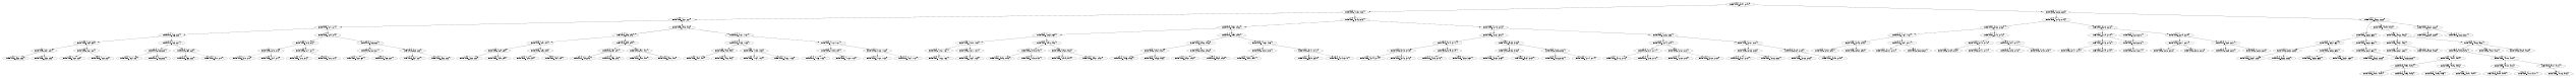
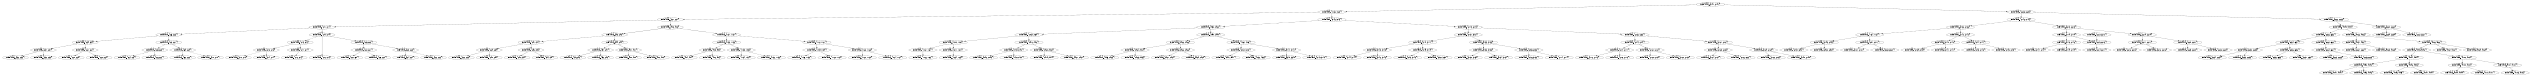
  digraph {
    n1 [label="Node{data=[6191, 6191]}"]
    n2 [label="Node{data=[1165, 1165]}"]
    n3 [label="Node{data=[8823, 8823]}"]
    n4 [label="Node{data=[887, 887]}"]
    n5 [label="Node{data=[5743, 5743]}"]
    n6 [label="Node{data=[8746, 8746]}"]
    n7 [label="Node{data=[8866, 8866]}"]
    n8 [label="Node{data=[871, 871]}"]
    n9 [label="Node{data=[903, 903]}"]
    n10 [label="Node{data=[2982, 2982]}"]
    n11 [label="Node{data=[6175, 6175]}"]
    n12 [label="Node{data=[863, 863]}"]
    n13 [label="Node{data=[879, 879]}"]
    n14 [label="Node{data=[895, 895]}"]
    n15 [label="Node{data=[1157, 1157]}"]
    n16 [label="Node{data=[859, 859]}"]
    n17 [label="Node{data=[867, 867]}"]
    n18 [label="Node{data=[875, 875]}"]
    n19 [label="Node{data=[883, 883]}"]
    n20 [label="Node{data=[857, 857]}"]
    n21 [label="Node{data=[861, 861]}"]
    n22 [label="Node{data=[865, 865]}"]
    n23 [label="Node{data=[869, 869]}"]
    n24 [label="Node{data=[856, 856]}"]
    n25 [label="Node{data=[858, 858]}"]
    n26 [label="Node{data=[860, 860]}"]
    n27 [label="Node{data=[862, 862]}"]
    n28 [label="Node{data=[864, 864]}"]
    n29 [label="Node{data=[866, 866]}"]
    n30 [label="Node{data=[868, 868]}"]
    n31 [label="Node{data=[870, 870]}"]
    n32 [label="Node{data=[873, 873]}"]
    n33 [label="Node{data=[877, 877]}"]
    n34 [label="Node{data=[881, 881]}"]
    n35 [label="Node{data=[885, 885]}"]
    n36 [label="Node{data=[872, 872]}"]
    n37 [label="Node{data=[874, 874]}"]
    n38 [label="Node{data=[876, 876]}"]
    n39 [label="Node{data=[878, 878]}"]
    n40 [label="Node{data=[880, 880]}"]
    n41 [label="Node{data=[882, 882]}"]
    n42 [label="Node{data=[884, 884]}"]
    n43 [label="Node{data=[886, 886]}"]
    n44 [label="Node{data=[891, 891]}"]
    n45 [label="Node{data=[899, 899]}"]
    n46 [label="Node{data=[1153, 1153]}"]
    n47 [label="Node{data=[1161, 1161]}"]
    n48 [label="Node{data=[889, 889]}"]
    n49 [label="Node{data=[893, 893]}"]
    n50 [label="Node{data=[897, 897]}"]
    n51 [label="Node{data=[901, 901]}"]
    n52 [label="Node{data=[888, 888]}"]
    n53 [label="Node{data=[890, 890]}"]
    n54 [label="Node{data=[892, 892]}"]
    n55 [label="Node{data=[894, 894]}"]
    n56 [label="Node{data=[896, 896]}"]
    n57 [label="Node{data=[898, 898]}"]
    n58 [label="Node{data=[900, 900]}"]
    n59 [label="Node{data=[902, 902]}"]
    n60 [label="Node{data=[905, 905]}"]
    n61 [label="Node{data=[1155, 1155]}"]
    n62 [label="Node{data=[1159, 1159]}"]
    n63 [label="Node{data=[1163, 1163]}"]
    n64 [label="Node{data=[904, 904]}"]
    n65 [label="Node{data=[906, 906]}"]
    n66 [label="Node{data=[1154, 1154]}"]
    n67 [label="Node{data=[1156, 1156]}"]
    n68 [label="Node{data=[1158, 1158]}"]
    n69 [label="Node{data=[1160, 1160]}"]
    n70 [label="Node{data=[1162, 1162]}"]
    n71 [label="Node{data=[1164, 1164]}"]
    n72 [label="Node{data=[2069, 2069]}"]
    n73 [label="Node{data=[2990, 2990]}"]
    n74 [label="Node{data=[5751, 5751]}"]
    n75 [label="Node{data=[6183, 6183]}"]
    n76 [label="Node{data=[1202, 1202]}"]
    n77 [label="Node{data=[2978, 2978]}"]
    n78 [label="Node{data=[2986, 2986]}"]
    n79 [label="Node{data=[4282, 4282]}"]
    n80 [label="Node{data=[1167, 1167]}"]
    n81 [label="Node{data=[1311, 1311]}"]
    n82 [label="Node{data=[2192, 2192]}"]
    n83 [label="Node{data=[2980, 2980]}"]
    n84 [label="Node{data=[1166, 1166]}"]
    n85 [label="Node{data=[1834, 1834]}"]
    n86 [label="Node{data=[2098, 2098]}"]
    n87 [label="Node{data=[2422, 2422]}"]
    n88 [label="Node{data=[2979, 2979]}"]
    n89 [label="Node{data=[2981, 2981]}"]
    n90 [label="Node{data=[2984, 2984]}"]
    n91 [label="Node{data=[2988, 2988]}"]
    n92 [label="Node{data=[3012, 3012]}"]
    n93 [label="Node{data=[5741, 5741]}"]
    n94 [label="Node{data=[2983, 2983]}"]
    n95 [label="Node{data=[2985, 2985]}"]
    n96 [label="Node{data=[2987, 2987]}"]
    n97 [label="Node{data=[2989, 2989]}"]
    n98 [label="Node{data=[2991, 2991]}"]
+   n99 [label="Node{data=[4258, 4258]}"]
    n100 [label="Node{data=[5540, 5540]}"]
    n101 [label="Node{data=[5742, 5742]}"]
    n102 [label="Node{data=[5747, 5747]}"]
    n103 [label="Node{data=[5755, 5755]}"]
    n104 [label="Node{data=[6179, 6179]}"]
    n105 [label="Node{data=[6187, 6187]}"]
    n106 [label="Node{data=[5745, 5745]}"]
    n107 [label="Node{data=[5749, 5749]}"]
    n108 [label="Node{data=[5753, 5753]}"]
    n109 [label="Node{data=[6053, 6053]}"]
    n110 [label="Node{data=[5744, 5744]}"]
    n111 [label="Node{data=[5746, 5746]}"]
    n112 [label="Node{data=[5748, 5748]}"]
    n113 [label="Node{data=[5750, 5750]}"]
    n114 [label="Node{data=[5752, 5752]}"]
    n115 [label="Node{data=[5754, 5754]}"]
    n116 [label="Node{data=[5756, 5756]}"]
    n117 [label="Node{data=[6174, 6174]}"]
    n118 [label="Node{data=[6177, 6177]}"]
    n119 [label="Node{data=[6181, 6181]}"]
    n120 [label="Node{data=[6185, 6185]}"]
    n121 [label="Node{data=[6189, 6189]}"]
    n122 [label="Node{data=[6176, 6176]}"]
    n123 [label="Node{data=[6178, 6178]}"]
    n124 [label="Node{data=[6180, 6180]}"]
    n125 [label="Node{data=[6182, 6182]}"]
    n126 [label="Node{data=[6184, 6184]}"]
    n127 [label="Node{data=[6186, 6186]}"]
    n128 [label="Node{data=[6188, 6188]}"]
    n129 [label="Node{data=[6190, 6190]}"]
    n130 [label="Node{data=[8738, 8738]}"]
    n131 [label="Node{data=[8815, 8815]}"]
    n132 [label="Node{data=[8858, 8858]}"]
    n133 [label="Node{data=[9090, 9090]}"]
    n134 [label="Node{data=[8860, 8860]}"]
    n135 [label="Node{data=[7134, 7134]}"]
    n136 [label="Node{data=[8742, 8742]}"]
    n137 [label="Node{data=[8779, 8779]}"]
    n138 [label="Node{data=[8819, 8819]}"]
    n139 [label="Node{data=[6193, 6193]}"]
    n140 [label="Node{data=[8217, 8217]}"]
    n141 [label="Node{data=[8740, 8740]}"]
    n142 [label="Node{data=[8744, 8744]}"]
    n143 [label="Node{data=[6192, 6192]}"]
    n144 [label="Node{data=[6922, 6922]}"]
    n145 [label="Node{data=[8121, 8121]}"]
    n146 [label="Node{data=[8360, 8360]}"]
    n147 [label="Node{data=[8739, 8739]}"]
    n148 [label="Node{data=[8741, 8741]}"]
    n149 [label="Node{data=[8743, 8743]}"]
    n150 [label="Node{data=[8745, 8745]}"]
    n151 [label="Node{data=[8748, 8748]}"]
    n152 [label="Node{data=[8813, 8813]}"]
    n153 [label="Node{data=[8817, 8817]}"]
    n154 [label="Node{data=[8821, 8821]}"]
    n155 [label="Node{data=[8747, 8747]}"]
    n156 [label="Node{data=[8749, 8749]}"]
    n157 [label="Node{data=[8814, 8814]}"]
    n158 [label="Node{data=[8812, 8812]}"]
    n159 [label="Node{data=[8816, 8816]}"]
    n160 [label="Node{data=[8818, 8818]}"]
    n161 [label="Node{data=[8820, 8820]}"]
    n162 [label="Node{data=[8822, 8822]}"]
    n163 [label="Node{data=[8854, 8854]}"]
    n164 [label="Node{data=[8862, 8862]}"]
    n165 [label="Node{data=[9086, 9086]}"]
    n166 [label="Node{data=[8852, 8852]}"]
    n167 [label="Node{data=[8856, 8856]}"]
    n168 [label="Node{data=[8864, 8864]}"]
    n169 [label="Node{data=[8834, 8834]}"]
    n170 [label="Node{data=[8853, 8853]}"]
    n171 [label="Node{data=[8855, 8855]}"]
    n172 [label="Node{data=[8857, 8857]}"]
    n173 [label="Node{data=[8859, 8859]}"]
    n174 [label="Node{data=[8861, 8861]}"]
    n175 [label="Node{data=[8863, 8863]}"]
    n176 [label="Node{data=[8865, 8865]}"]
    n177 [label="Node{data=[9057, 9057]}"]
    n178 [label="Node{data=[9088, 9088]}"]
    n179 [label="Node{data=[9098, 9098]}"]
    n180 [label="Node{data=[9094, 9094]}"]
    n181 [label="Node{data=[9102, 9102]}"]
    n182 [label="Node{data=[8867, 8867]}"]
    n183 [label="Node{data=[9085, 9085]}"]
    n184 [label="Node{data=[9087, 9087]}"]
    n185 [label="Node{data=[9089, 9089]}"]
    n186 [label="Node{data=[9092, 9092]}"]
    n187 [label="Node{data=[9096, 9096]}"]
    n188 [label="Node{data=[9100, 9100]}"]
    n189 [label="Node{data=[9104, 9104]}"]
    n190 [label="Node{data=[9091, 9091]}"]
    n191 [label="Node{data=[9093, 9093]}"]
    n192 [label="Node{data=[9095, 9095]}"]
    n193 [label="Node{data=[9097, 9097]}"]
    n194 [label="Node{data=[9099, 9099]}"]
    n195 [label="Node{data=[9101, 9101]}"]
    n196 [label="Node{data=[9105, 9105]}"]
    n1 -> n2
    n1 -> n3
    n2 -> n4
    n2 -> n5
    n3 -> n6
    n3 -> n7
    n4 -> n8
    n4 -> n9
    n5 -> n10
    n5 -> n11
    n6 -> n130
    n6 -> n131
-   n7 -> n132
+   n133 -> n132
    n7 -> n133
    n7 -> n134
    n8 -> n12
    n8 -> n13
    n9 -> n14
    n9 -> n15
    n10 -> n72
    n10 -> n73
    n11 -> n74
    n11 -> n75
    n12 -> n16
    n12 -> n17
    n13 -> n18
    n13 -> n19
    n14 -> n44
    n14 -> n45
    n15 -> n46
    n15 -> n47
    n16 -> n20
    n16 -> n21
    n17 -> n22
    n17 -> n23
    n18 -> n32
    n18 -> n33
    n19 -> n34
    n19 -> n35
    n20 -> n24
    n20 -> n25
    n21 -> n26
    n21 -> n27
    n22 -> n28
    n22 -> n29
    n23 -> n30
    n23 -> n31
    n32 -> n36
    n32 -> n37
    n33 -> n38
-   n33 -> n39
+   n13 -> n39
    n34 -> n40
    n34 -> n41
    n35 -> n42
    n35 -> n43
    n44 -> n48
    n44 -> n49
    n45 -> n50
    n45 -> n51
    n46 -> n60
    n46 -> n61
    n47 -> n62
    n47 -> n63
    n48 -> n52
    n48 -> n53
    n49 -> n54
    n49 -> n55
    n50 -> n56
    n50 -> n57
    n51 -> n58
    n51 -> n59
    n60 -> n64
    n60 -> n65
    n61 -> n66
    n61 -> n67
    n62 -> n68
    n62 -> n69
    n63 -> n70
    n63 -> n71
    n72 -> n76
    n72 -> n77
    n73 -> n78
    n73 -> n79
    n74 -> n102
    n74 -> n103
    n75 -> n104
    n75 -> n105
    n76 -> n80
    n76 -> n81
    n77 -> n82
    n77 -> n83
    n78 -> n90
    n78 -> n91
    n79 -> n92
    n79 -> n93
    n80 -> n84
    n81 -> n85
    n82 -> n86
    n82 -> n87
    n83 -> n88
    n83 -> n89
    n90 -> n94
    n90 -> n95
    n91 -> n96
    n91 -> n97
    n92 -> n98
+   n92 -> n99
    n93 -> n100
    n93 -> n101
    n102 -> n106
    n102 -> n107
    n103 -> n108
    n103 -> n109
    n104 -> n118
    n104 -> n119
    n105 -> n120
    n105 -> n121
    n106 -> n110
    n106 -> n111
    n107 -> n112
    n107 -> n113
    n108 -> n114
    n108 -> n115
    n109 -> n116
    n109 -> n117
    n118 -> n122
    n118 -> n123
    n119 -> n124
    n119 -> n125
    n120 -> n126
    n120 -> n127
    n121 -> n128
    n121 -> n129
    n130 -> n135
    n130 -> n136
    n131 -> n137
    n131 -> n138
    n132 -> n163
    n132 -> n164
    n133 -> n165
    n134 -> n173
    n134 -> n174
    n135 -> n139
    n135 -> n140
    n136 -> n141
    n136 -> n142
    n137 -> n151
    n137 -> n152
    n138 -> n153
    n138 -> n154
    n139 -> n143
    n139 -> n144
    n140 -> n145
    n140 -> n146
    n141 -> n147
    n141 -> n148
    n142 -> n149
    n142 -> n150
    n151 -> n155
    n151 -> n156
    n152 -> n157
    n153 -> n159
    n153 -> n160
    n154 -> n161
    n154 -> n162
    n158 -> n152
    n163 -> n166
    n163 -> n167
    n164 -> n168
    n165 -> n177
    n165 -> n178
    n166 -> n169
    n166 -> n170
    n167 -> n171
    n167 -> n172
    n168 -> n175
    n168 -> n176
    n177 -> n182
    n177 -> n183
    n178 -> n179
    n178 -> n184
    n178 -> n185
    n179 -> n180
    n179 -> n181
    n180 -> n186
    n180 -> n187
    n181 -> n188
    n181 -> n189
    n186 -> n190
    n186 -> n191
    n187 -> n192
    n187 -> n193
    n188 -> n194
    n188 -> n195
    n189 -> n196
  }
